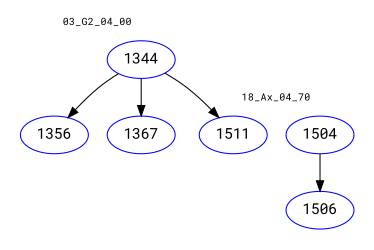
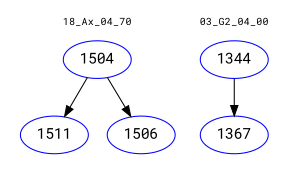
  digraph {
    fontname="Roboto Mono"
    node [color=blue fontname="Roboto Mono"]
    edge [color=black fontname="Roboto Mono"]
    n1 [label=1504]
    n2 [label=1511]
    n3 [label=1506]
    n4 [label=1344]
-   n5 [label=1356]
    n6 [label=1367]
    subgraph cluster_1 {
      color=white
      fontsize=10
      label="18_Ax_04_70"
      n1
      n2
      n3
    }
    subgraph cluster_2 {
      color=white
      fontsize=10
      label="03_G2_04_00"
      n4
-     n5
      n6
    }
-   n4 -> n2
+   n1 -> n2
    n1 -> n3
-   n4 -> n5
    n4 -> n6
  }
